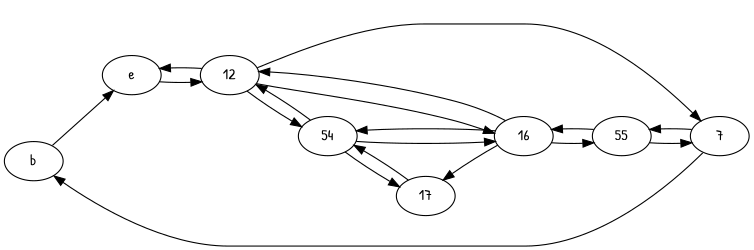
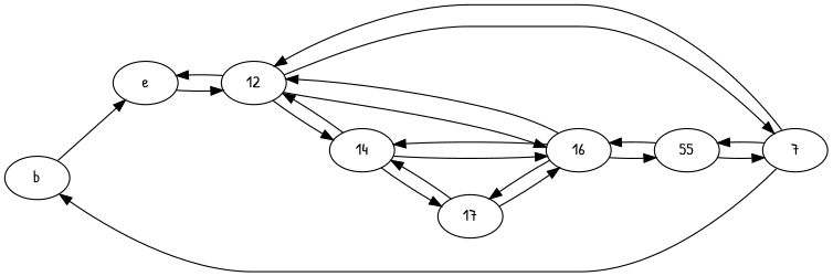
  digraph {
    fontname="Patrick Hand"
    rankdir=LR
    node [fontname="Patrick Hand"]
    edge [fontname="Patrick Hand"]
    b
    e
    7
    n4 [label=55]
    12
    16
-   14 [label=54]
+   14
    n8 [label=17]
    b -> e
    e -> 12
    7 -> b
    7 -> n4
+   7 -> 12
    n4 -> 7
    n4 -> 16
    12 -> e
    12 -> 7
    12 -> 16
    12 -> 14
    16 -> n4
    16 -> 12
    16 -> 14
    16 -> n8
    14 -> 12
    14 -> 16
    14 -> n8
+   n8 -> 16
    n8 -> 14
  }
